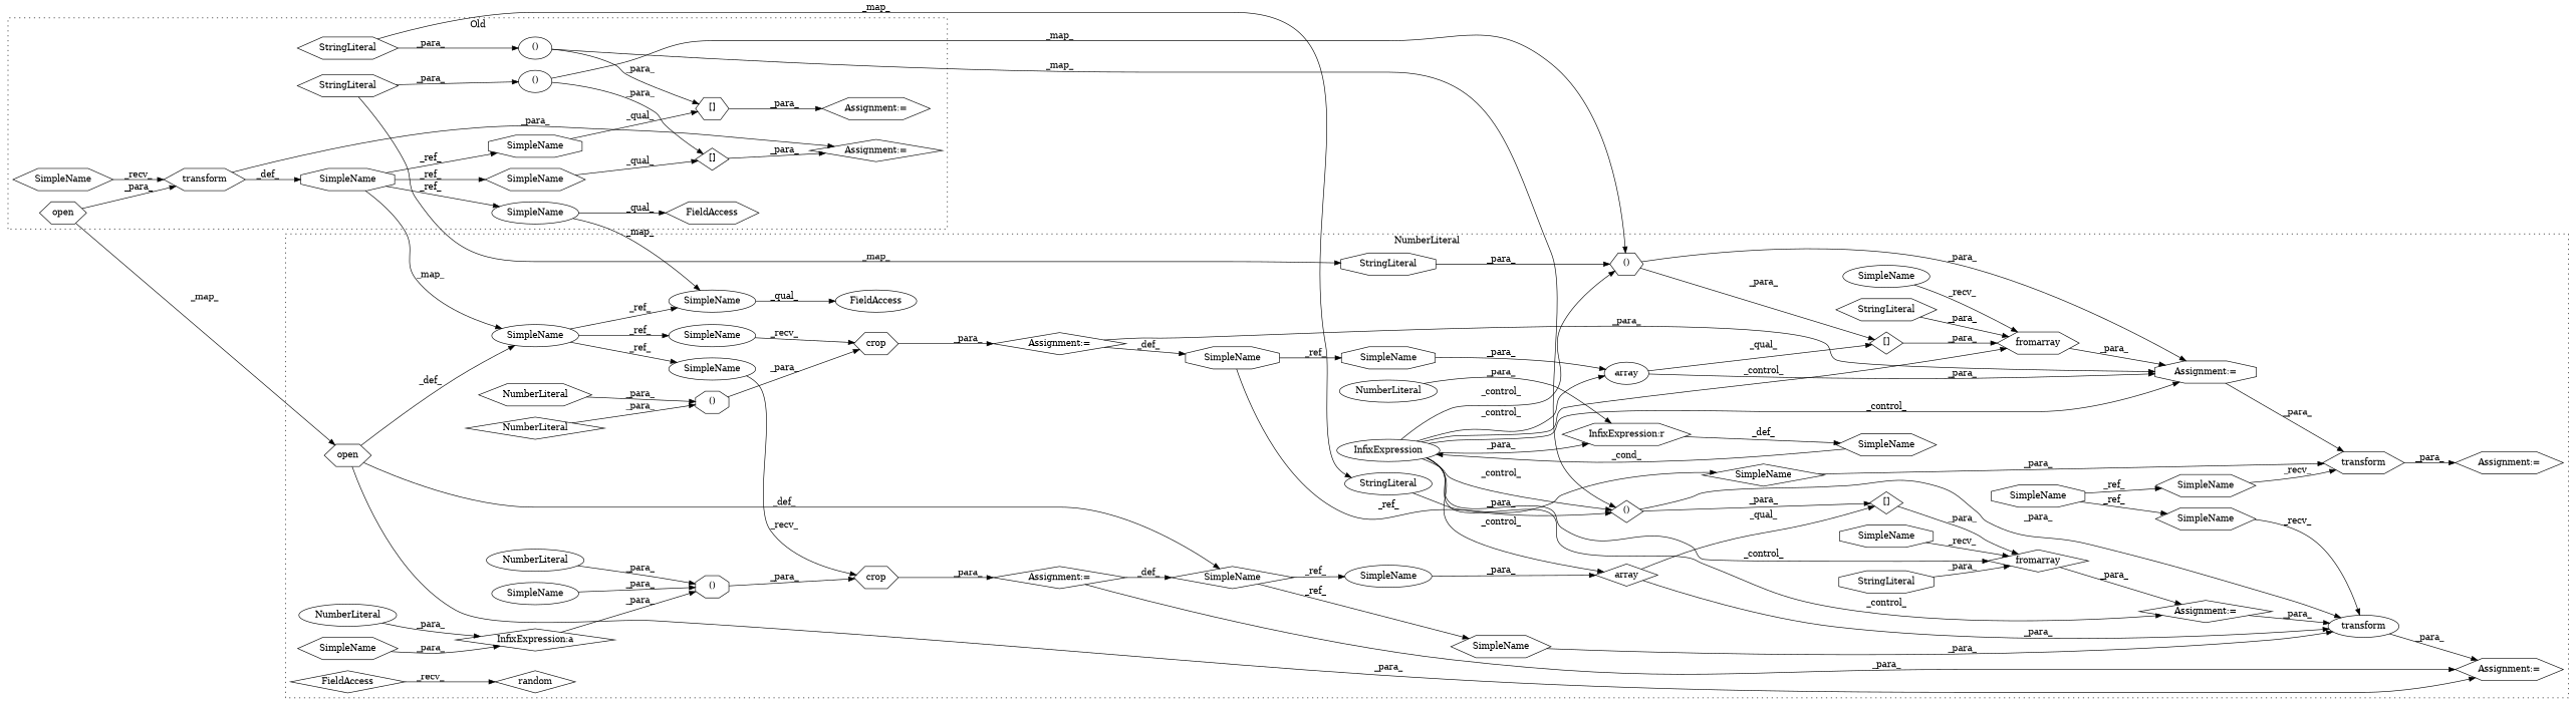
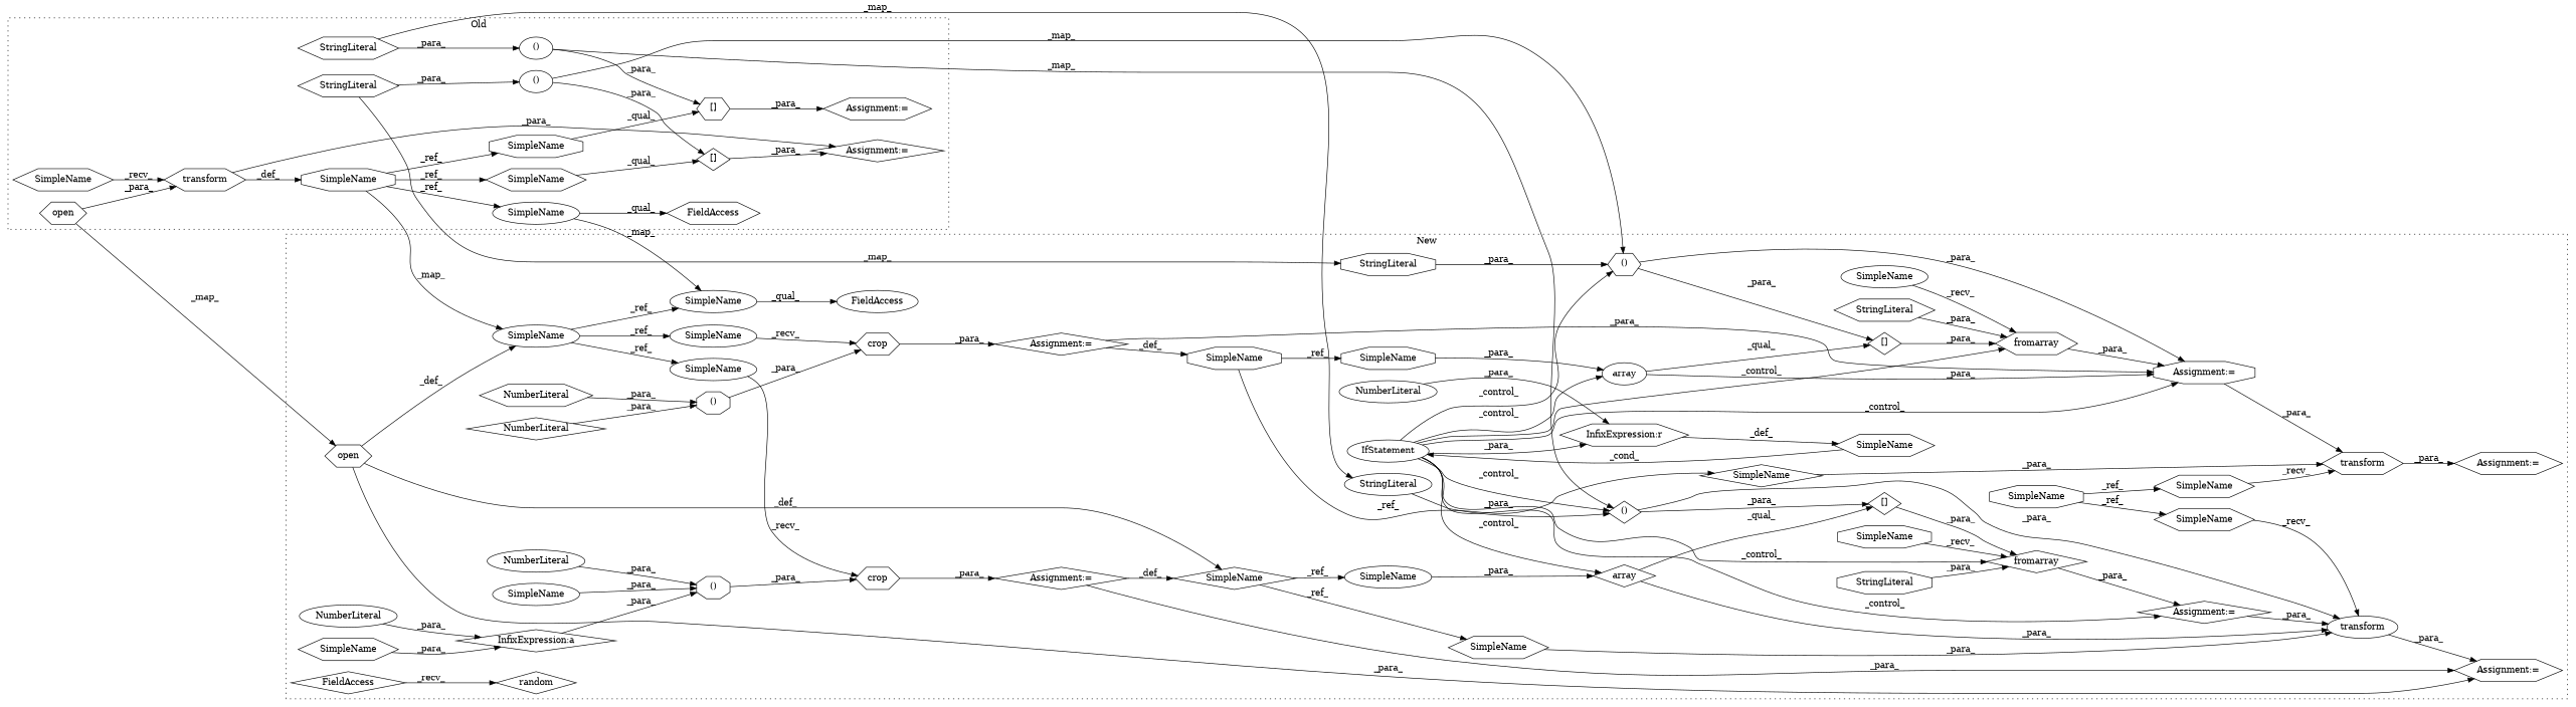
  digraph {
    rankdir=LR
    node [a=42 l=1 s=754 shape=hexagon]
    n1 [a=32 l="10,1" label=transform s="603,662"]
    n2 [a=7 label="Assignment:="]
    n3 [a=2 l="14,2" label="[]" s="755,849"]
    n4 [a=32 l="5,1" label=open s="619,661"]
    n5 [a=2 l="14,2" label="[]" s="864,958" shape=diamond]
    n6 [l=8 label=SimpleName s=589 shape=octagon]
    n7 [a=22 l=14 label=FieldAccess s=705]
    n8 [a=106 l=80 label="()" s=769 shape=ellipse]
    n9 [a=106 l=80 label="()" s=878 shape=ellipse]
    n10 [a=45 l=22 label=StringLiteral s=878]
    n11 [a=7 label="Assignment:=" s=863 shape=diamond]
    n12 [a=45 l=22 label=StringLiteral s=769]
    n13 [l=8 label=SimpleName s=705 shape=ellipse]
    n14 [l=8 label=SimpleName s=864]
    n15 [l=8 label=SimpleName s=755 shape=octagon]
    n16 [l=4 label=SimpleName s=598]
-   n17 [a=25 l="4,2" label=InfixExpression s="810,841" shape=ellipse]
+   n17 [a=25 l="4,2" label=IfStatement s="810,841" shape=ellipse]
    n18 [a=7 label="Assignment:=" s=997 shape=diamond]
    n19 [label=SimpleName l="" s=""]
    n20 [a=7 label="Assignment:=" s=738 shape=diamond]
    n21 [a=2 l="26,2" label="[]" s="1014,1116" shape=diamond]
    n22 [a=27 l=3 label="InfixExpression:r" s=835]
    n23 [a=34 l=3 label=NumberLiteral s=838 shape=ellipse]
    n24 [a=32 l="10,2" label=crop s="743,802"]
    n25 [a=106 l=49 label="()" s=753 shape=octagon]
    n26 [a=27 l=3 label="InfixExpression:a" s=755 shape=diamond]
    n27 [a=34 label=NumberLiteral s=773 shape=ellipse]
    n28 [a=34 label=NumberLiteral s=758 shape=ellipse]
    n29 [a=32 l="10,1" label=fromarray s="863,983"]
    n30 [a=106 l=49 label="()" s=676 shape=octagon]
    n31 [a=34 label=NumberLiteral s=676]
    n32 [a=2 l="26,2" label="[]" s="873,975" shape=diamond]
    n33 [a=34 label=NumberLiteral s=690 shape=diamond]
    n34 [a=32 l="5,1" label=open s="571,613"]
    n35 [a=32 l="10,1" label=fromarray s="1004,1124" shape=diamond]
    n36 [l=3 label=SimpleName s=561 shape=ellipse]
    n37 [a=32 l=8 label=random s=827 shape=diamond]
    n38 [a=32 l="10,1" label=transform s="1181,1196" shape=ellipse]
    n39 [l=4 label=SimpleName s=458 shape=octagon]
    n40 [a=32 l="10,1" label=transform s="1148,1163"]
    n41 [a=32 l="6,1" label=array s="879,890" shape=ellipse]
    n42 [a=22 l=8 label=FieldAccess s=642 shape=ellipse]
    n43 [a=32 l="6,1" label=array s="1020,1031" shape=diamond]
    n44 [a=22 l=5 label=FieldAccess s=814 shape=diamond]
    n45 [l=5 label=SimpleName s=656 shape=octagon]
    n46 [l=5 label=SimpleName s=733 shape=diamond]
    n47 [a=106 l=76 label="()" s=1040 shape=diamond]
    n48 [a=45 l=5 label=StringLiteral s=978]
    n49 [a=106 l=76 label="()" s=899]
    n50 [a=45 l=18 label=StringLiteral s=928 shape=octagon]
    n51 [a=7 label="Assignment:=" s=1175]
    n52 [a=7 label="Assignment:=" s=661 shape=diamond]
    n53 [a=45 l=18 label=StringLiteral s=1069 shape=ellipse]
    n54 [a=45 l=5 label=StringLiteral s=1119 shape=octagon]
    n55 [a=7 label="Assignment:=" s=856 shape=octagon]
    n56 [a=7 label="Assignment:=" s=1142]
    n57 [a=32 l="10,2" label=crop s="666,725"]
    n58 [l=5 label=SimpleName s=998 shape=octagon]
    n59 [l=5 label=SimpleName s=857 shape=ellipse]
    n60 [l=5 label=SimpleName s=885 shape=octagon]
    n61 [l=5 label=SimpleName s=1158 shape=diamond]
    n62 [l=4 label=SimpleName s=1176]
    n63 [l=4 label=SimpleName s=1143]
    n64 [l=5 label=SimpleName s=1191]
    n65 [l=5 label=SimpleName s=1026 shape=ellipse]
    n66 [l=3 label=SimpleName s=739 shape=ellipse]
    n67 [l=3 label=SimpleName s=662 shape=ellipse]
    n68 [l=3 label=SimpleName s=642 shape=ellipse]
    n69 [label=SimpleName]
    n70 [label=SimpleName s=787 shape=ellipse]
    subgraph cluster_1 {
      label=Old
      style=dotted
      n1
      n2
      n3
      n4
      n5
      n6
      n7
      n8
      n9
      n10
      n11
      n12
      n13
      n14
      n15
      n16
    }
    subgraph cluster_2 {
-     label=NumberLiteral
+     label=New
      style=dotted
      n17
      n18
      n19
      n20
      n21
      n22
      n23
      n24
      n25
      n26
      n27
      n28
      n29
      n30
      n31
      n32
      n33
      n34
      n35
      n36
      n37
      n38
      n39
      n40
      n41
      n42
      n43
      n44
      n45
      n46
      n47
      n48
      n49
      n50
      n51
      n52
      n53
      n54
      n55
      n56
      n57
      n58
      n59
      n60
      n61
      n62
      n63
      n64
      n65
      n66
      n67
      n68
      n69
      n70
    }
    n1 -> n6 [label=_def_]
    n1 -> n11 [label=_para_]
    n3 -> n2 [label=_para_]
    n4 -> n1 [label=_para_]
    n4 -> n34 [label=_map_]
    n5 -> n11 [label=_para_]
    n6 -> n13 [label=_ref_]
    n6 -> n14 [label=_ref_]
    n6 -> n15 [label=_ref_]
    n6 -> n36 [label=_map_]
    n8 -> n3 [label=_para_]
    n8 -> n47 [label=_map_]
    n9 -> n5 [label=_para_]
    n9 -> n49 [label=_map_]
    n10 -> n9 [label=_para_]
    n10 -> n50 [label=_map_]
    n12 -> n8 [label=_para_]
    n12 -> n53 [label=_map_]
    n13 -> n7 [label=_qual_]
    n13 -> n68 [label=_map_]
    n14 -> n5 [label=_qual_]
    n15 -> n3 [label=_qual_]
    n16 -> n1 [label=_recv_]
    n17 -> n18 [label=_control_]
    n17 -> n22 [label=_para_]
    n17 -> n29 [label=_control_]
    n17 -> n35 [label=_control_]
    n17 -> n41 [label=_control_]
    n17 -> n43 [label=_control_]
    n17 -> n47 [label=_control_]
    n17 -> n49 [label=_control_]
    n17 -> n55 [label=_control_]
    n18 -> n38 [label=_para_]
    n19 -> n17 [label=_cond_]
    n20 -> n46 [label=_def_]
    n20 -> n51 [label=_para_]
    n21 -> n35 [label=_para_]
    n22 -> n19 [label=_def_]
    n23 -> n22 [label=_para_]
    n24 -> n20 [label=_para_]
    n25 -> n24 [label=_para_]
    n26 -> n25 [label=_para_]
    n27 -> n25 [label=_para_]
    n28 -> n26 [label=_para_]
    n29 -> n55 [label=_para_]
    n30 -> n57 [label=_para_]
    n31 -> n30 [label=_para_]
    n32 -> n29 [label=_para_]
    n33 -> n30 [label=_para_]
    n34 -> n36 [label=_def_]
    n34 -> n46 [label=_def_]
    n34 -> n51 [label=_para_]
    n35 -> n18 [label=_para_]
    n36 -> n66 [label=_ref_]
    n36 -> n67 [label=_ref_]
    n36 -> n68 [label=_ref_]
    n38 -> n51 [label=_para_]
    n39 -> n62 [label=_ref_]
    n39 -> n63 [label=_ref_]
    n40 -> n56 [label=_para_]
    n41 -> n32 [label=_qual_]
    n41 -> n55 [label=_para_]
    n43 -> n21 [label=_qual_]
    n43 -> n38 [label=_para_]
    n44 -> n37 [label=_recv_]
    n45 -> n60 [label=_ref_]
    n45 -> n61 [label=_ref_]
    n46 -> n64 [label=_ref_]
    n46 -> n65 [label=_ref_]
    n47 -> n21 [label=_para_]
    n47 -> n38 [label=_para_]
    n48 -> n29 [label=_para_]
    n49 -> n32 [label=_para_]
    n49 -> n55 [label=_para_]
    n50 -> n49 [label=_para_]
    n52 -> n45 [label=_def_]
    n52 -> n55 [label=_para_]
    n53 -> n47 [label=_para_]
    n54 -> n35 [label=_para_]
    n55 -> n40 [label=_para_]
    n57 -> n52 [label=_para_]
    n58 -> n35 [label=_recv_]
    n59 -> n29 [label=_recv_]
    n60 -> n41 [label=_para_]
    n61 -> n40 [label=_para_]
    n62 -> n38 [label=_recv_]
    n63 -> n40 [label=_recv_]
    n64 -> n38 [label=_para_]
    n65 -> n43 [label=_para_]
    n66 -> n24 [label=_recv_]
    n67 -> n57 [label=_recv_]
    n68 -> n42 [label=_qual_]
    n69 -> n26 [label=_para_]
    n70 -> n25 [label=_para_]
  }
